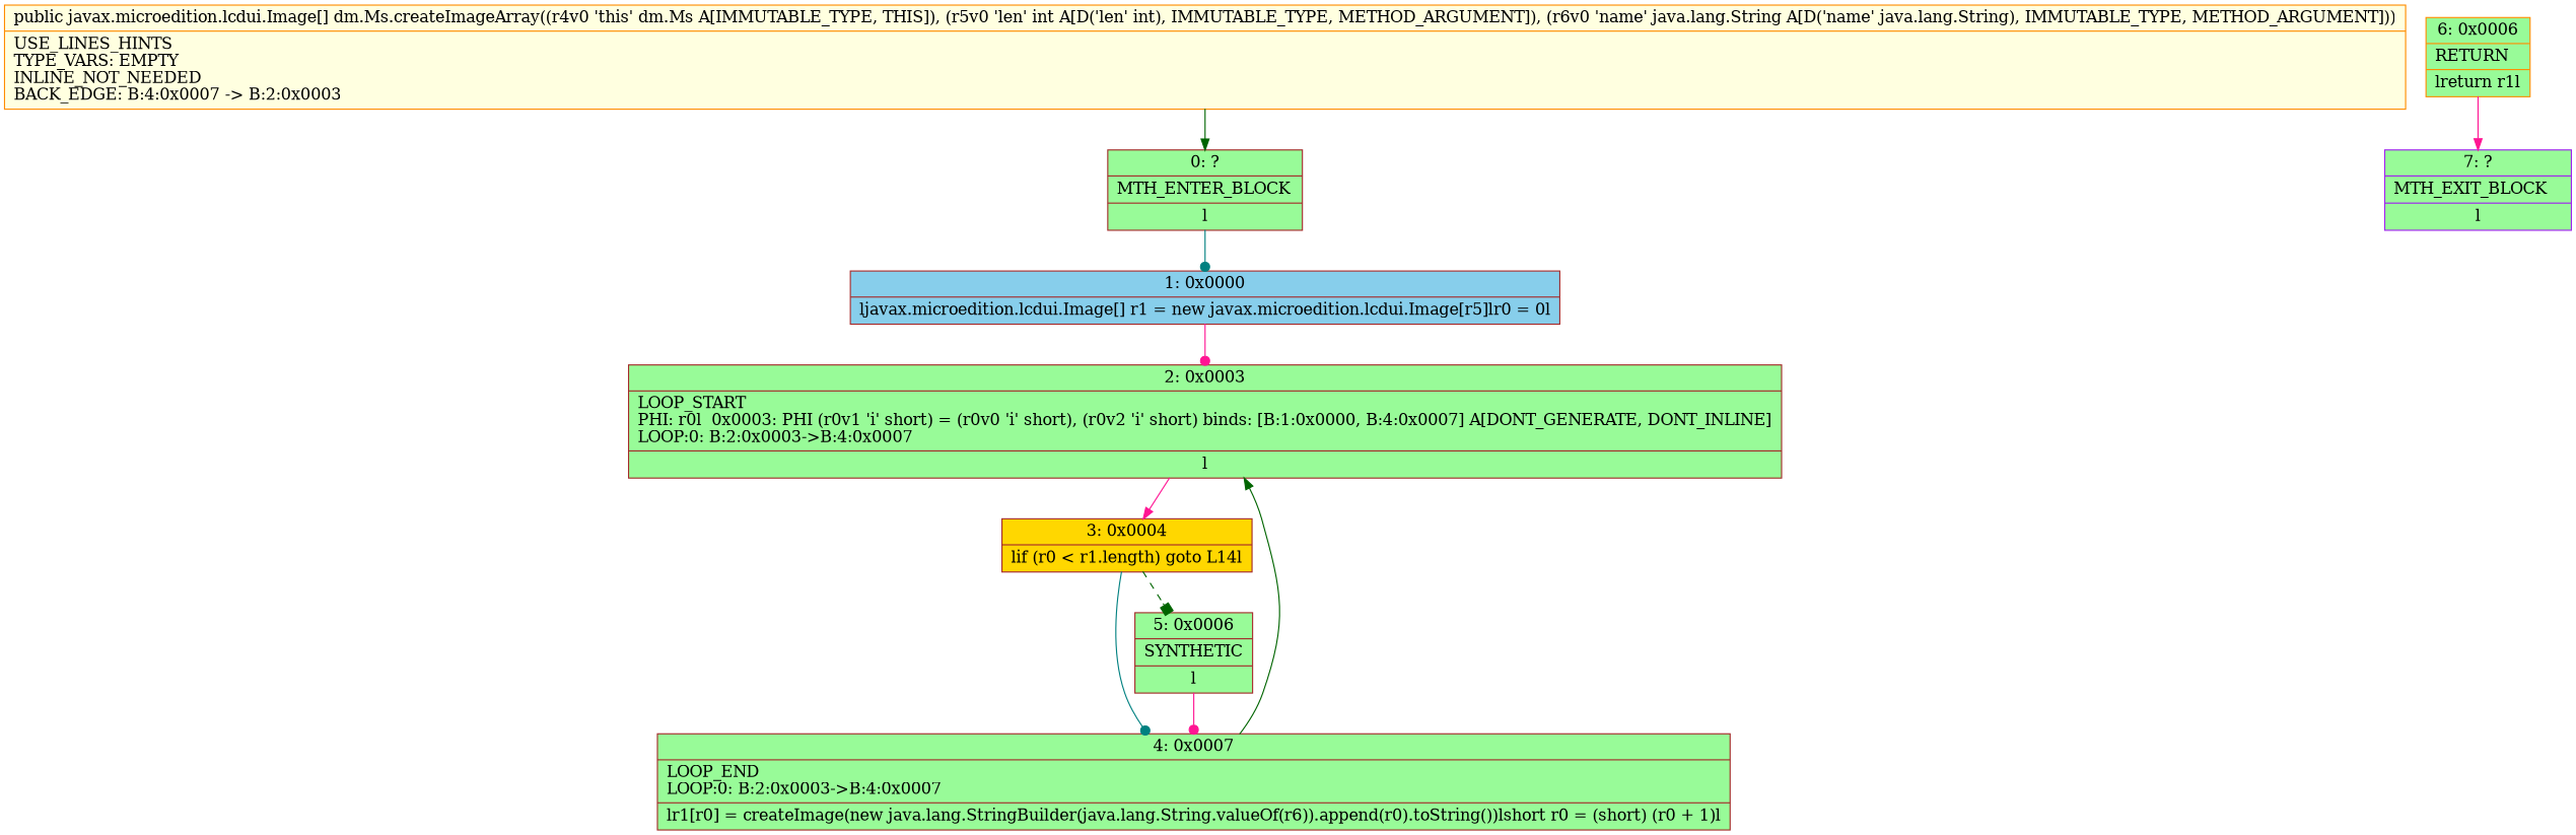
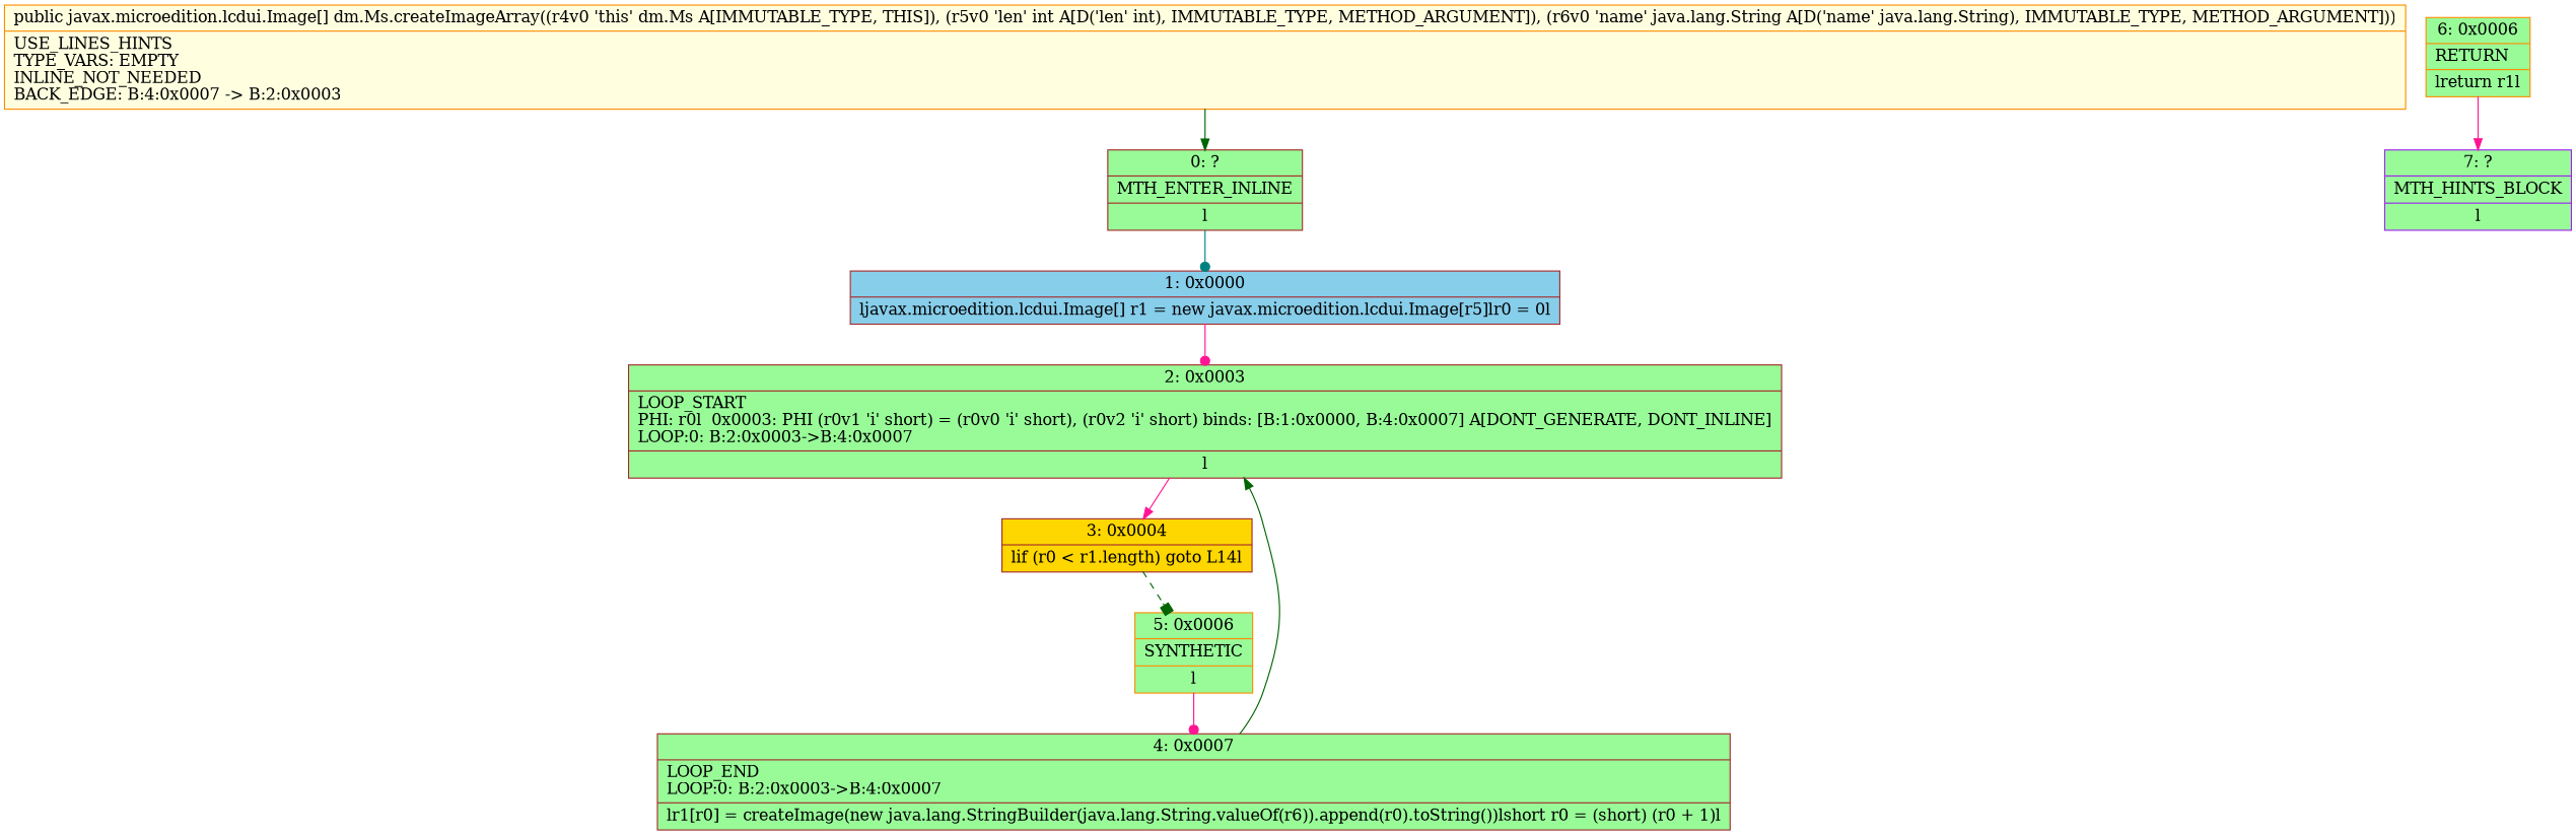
  digraph {
    node [color=brown fillcolor=palegreen shape=record style=filled]
    edge [arrowhead=dot color=deeppink]
-   n1 [label="{0\:\ ?|MTH_ENTER_BLOCK\l|l}"]
+   n1 [label="{0\:\ ?|MTH_ENTER_INLINE\l|l}"]
    n2 [fillcolor=skyblue label="{1\:\ 0x0000|ljavax.microedition.lcdui.Image[] r1 = new javax.microedition.lcdui.Image[r5]lr0 = 0l}"]
    n3 [label="{2\:\ 0x0003|LOOP_START\lPHI: r0l  0x0003: PHI (r0v1 'i' short) = (r0v0 'i' short), (r0v2 'i' short) binds: [B:1:0x0000, B:4:0x0007] A[DONT_GENERATE, DONT_INLINE]\lLOOP:0: B:2:0x0003\-\>B:4:0x0007\l|l}"]
    n4 [fillcolor=gold label="{3\:\ 0x0004|lif (r0 \< r1.length) goto L14l}"]
    n5 [label="{4\:\ 0x0007|LOOP_END\lLOOP:0: B:2:0x0003\-\>B:4:0x0007\l|lr1[r0] = createImage(new java.lang.StringBuilder(java.lang.String.valueOf(r6)).append(r0).toString())lshort r0 = (short) (r0 + 1)l}"]
-   n6 [label="{5\:\ 0x0006|SYNTHETIC\l|l}"]
+   n6 [color=darkorange label="{5\:\ 0x0006|SYNTHETIC\l|l}"]
    n7 [color=darkorange label="{6\:\ 0x0006|RETURN\l|lreturn r1l}"]
-   n8 [color=purple label="{7\:\ ?|MTH_EXIT_BLOCK\l|l}"]
+   n8 [color=purple label="{7\:\ ?|MTH_HINTS_BLOCK\l|l}"]
    n9 [color=darkorange fillcolor=lightyellow label="{public javax.microedition.lcdui.Image[] dm.Ms.createImageArray((r4v0 'this' dm.Ms A[IMMUTABLE_TYPE, THIS]), (r5v0 'len' int A[D('len' int), IMMUTABLE_TYPE, METHOD_ARGUMENT]), (r6v0 'name' java.lang.String A[D('name' java.lang.String), IMMUTABLE_TYPE, METHOD_ARGUMENT]))  | USE_LINES_HINTS\lTYPE_VARS: EMPTY\lINLINE_NOT_NEEDED\lBACK_EDGE: B:4:0x0007 \-\> B:2:0x0003\l}"]
    n1 -> n2 [color=teal]
    n2 -> n3
    n3 -> n4 [arrowhead=normal]
-   n4 -> n5 [color=teal]
    n4 -> n6 [arrowhead=box color=darkgreen style=dashed]
    n5 -> n3 [arrowhead=normal color=darkgreen]
    n6 -> n5
    n7 -> n8 [arrowhead=normal]
    n9 -> n1 [arrowhead=normal color=darkgreen]
  }
